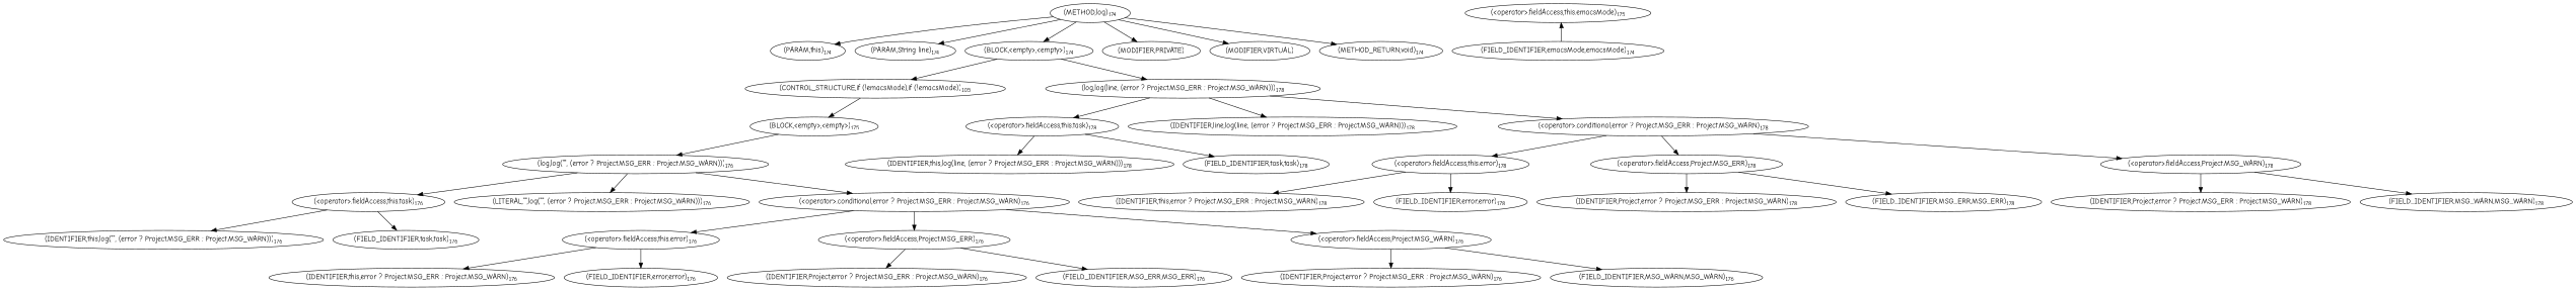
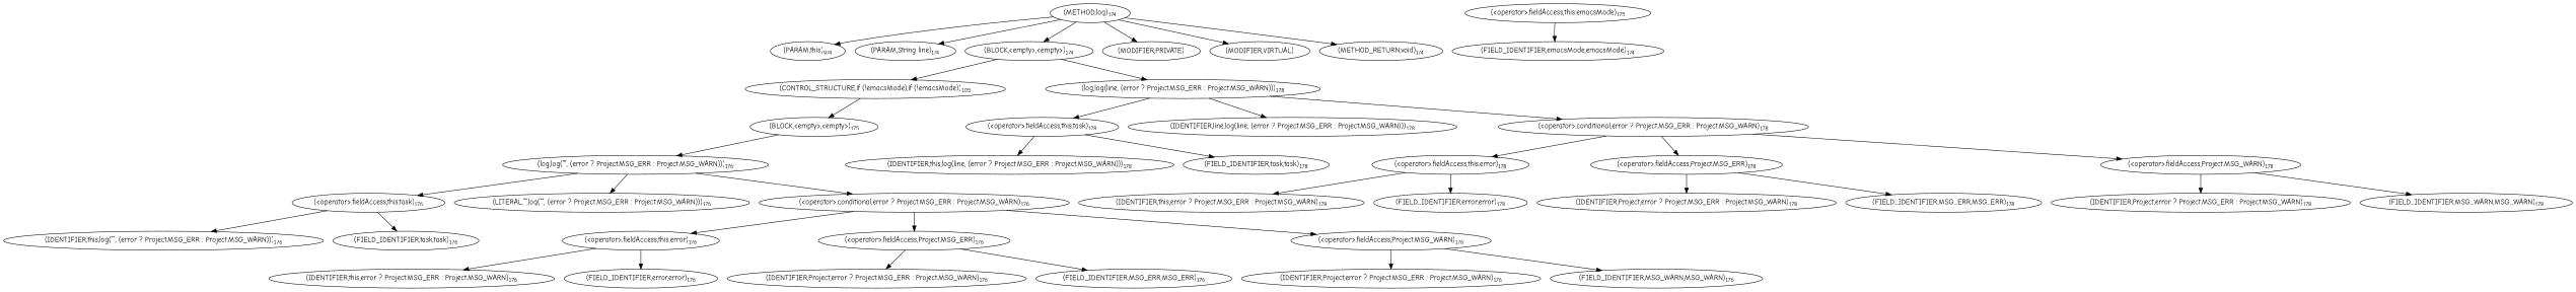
  digraph {
    fontname="Comic Neue"
    node [fontname="Comic Neue"]
    edge [fontname="Comic Neue"]
    n1 [label=<(METHOD,log)<SUB>174</SUB>>]
-   n2 [label=<(PARAM,this)<SUB>174</SUB>>]
+   n2 [label=<(PARAM,this)<SUB>974</SUB>>]
    n3 [label=<(PARAM,String line)<SUB>174</SUB>>]
    n4 [label=<(BLOCK,&lt;empty&gt;,&lt;empty&gt;)<SUB>174</SUB>>]
    n5 [label=<(MODIFIER,PRIVATE)>]
    n6 [label=<(MODIFIER,VIRTUAL)>]
    n7 [label=<(METHOD_RETURN,void)<SUB>174</SUB>>]
    n8 [label=<(CONTROL_STRUCTURE,if (!emacsMode),if (!emacsMode))<SUB>105</SUB>>]
    n9 [label=<(log,log(line, (error ? Project.MSG_ERR : Project.MSG_WARN)))<SUB>178</SUB>>]
    n10 [label=<(BLOCK,&lt;empty&gt;,&lt;empty&gt;)<SUB>175</SUB>>]
    n11 [label=<(&lt;operator&gt;.fieldAccess,this.task)<SUB>178</SUB>>]
    n12 [label=<(IDENTIFIER,line,log(line, (error ? Project.MSG_ERR : Project.MSG_WARN)))<SUB>178</SUB>>]
    n13 [label=<(&lt;operator&gt;.conditional,error ? Project.MSG_ERR : Project.MSG_WARN)<SUB>178</SUB>>]
    n14 [label=<(log,log(&quot;&quot;, (error ? Project.MSG_ERR : Project.MSG_WARN)))<SUB>176</SUB>>]
    n15 [label=<(&lt;operator&gt;.fieldAccess,this.emacsMode)<SUB>175</SUB>>]
    n16 [label=<(FIELD_IDENTIFIER,emacsMode,emacsMode)<SUB>174</SUB>>]
    n17 [label=<(&lt;operator&gt;.fieldAccess,this.task)<SUB>176</SUB>>]
    n18 [label=<(LITERAL,&quot;&quot;,log(&quot;&quot;, (error ? Project.MSG_ERR : Project.MSG_WARN)))<SUB>176</SUB>>]
    n19 [label=<(&lt;operator&gt;.conditional,error ? Project.MSG_ERR : Project.MSG_WARN)<SUB>176</SUB>>]
    n20 [label=<(IDENTIFIER,this,log(&quot;&quot;, (error ? Project.MSG_ERR : Project.MSG_WARN)))<SUB>176</SUB>>]
    n21 [label=<(FIELD_IDENTIFIER,task,task)<SUB>176</SUB>>]
    n22 [label=<(&lt;operator&gt;.fieldAccess,this.error)<SUB>176</SUB>>]
    n23 [label=<(&lt;operator&gt;.fieldAccess,Project.MSG_ERR)<SUB>176</SUB>>]
    n24 [label=<(&lt;operator&gt;.fieldAccess,Project.MSG_WARN)<SUB>176</SUB>>]
    n25 [label=<(IDENTIFIER,this,error ? Project.MSG_ERR : Project.MSG_WARN)<SUB>176</SUB>>]
    n26 [label=<(FIELD_IDENTIFIER,error,error)<SUB>176</SUB>>]
    n27 [label=<(IDENTIFIER,Project,error ? Project.MSG_ERR : Project.MSG_WARN)<SUB>176</SUB>>]
    n28 [label=<(FIELD_IDENTIFIER,MSG_ERR,MSG_ERR)<SUB>176</SUB>>]
    n29 [label=<(IDENTIFIER,Project,error ? Project.MSG_ERR : Project.MSG_WARN)<SUB>176</SUB>>]
    n30 [label=<(FIELD_IDENTIFIER,MSG_WARN,MSG_WARN)<SUB>176</SUB>>]
    n31 [label=<(IDENTIFIER,this,log(line, (error ? Project.MSG_ERR : Project.MSG_WARN)))<SUB>178</SUB>>]
    n32 [label=<(FIELD_IDENTIFIER,task,task)<SUB>178</SUB>>]
    n33 [label=<(&lt;operator&gt;.fieldAccess,this.error)<SUB>178</SUB>>]
    n34 [label=<(&lt;operator&gt;.fieldAccess,Project.MSG_ERR)<SUB>178</SUB>>]
    n35 [label=<(&lt;operator&gt;.fieldAccess,Project.MSG_WARN)<SUB>178</SUB>>]
    n36 [label=<(IDENTIFIER,this,error ? Project.MSG_ERR : Project.MSG_WARN)<SUB>178</SUB>>]
    n37 [label=<(FIELD_IDENTIFIER,error,error)<SUB>178</SUB>>]
    n38 [label=<(IDENTIFIER,Project,error ? Project.MSG_ERR : Project.MSG_WARN)<SUB>178</SUB>>]
    n39 [label=<(FIELD_IDENTIFIER,MSG_ERR,MSG_ERR)<SUB>178</SUB>>]
    n40 [label=<(IDENTIFIER,Project,error ? Project.MSG_ERR : Project.MSG_WARN)<SUB>178</SUB>>]
    n41 [label=<(FIELD_IDENTIFIER,MSG_WARN,MSG_WARN)<SUB>178</SUB>>]
    n1 -> n2
    n1 -> n3
    n1 -> n4
    n1 -> n5
    n1 -> n6
    n1 -> n7
    n4 -> n8
    n4 -> n9
    n8 -> n10
    n9 -> n11
    n9 -> n12
    n9 -> n13
    n10 -> n14
    n11 -> n31
    n11 -> n32
    n13 -> n33
    n13 -> n34
    n13 -> n35
    n14 -> n17
    n14 -> n18
    n14 -> n19
-   n16 -> n15
+   n15 -> n16
    n17 -> n20
    n17 -> n21
    n19 -> n22
    n19 -> n23
    n19 -> n24
    n22 -> n25
    n22 -> n26
    n23 -> n27
    n23 -> n28
    n24 -> n29
    n24 -> n30
    n33 -> n36
    n33 -> n37
    n34 -> n38
    n34 -> n39
    n35 -> n40
    n35 -> n41
  }
